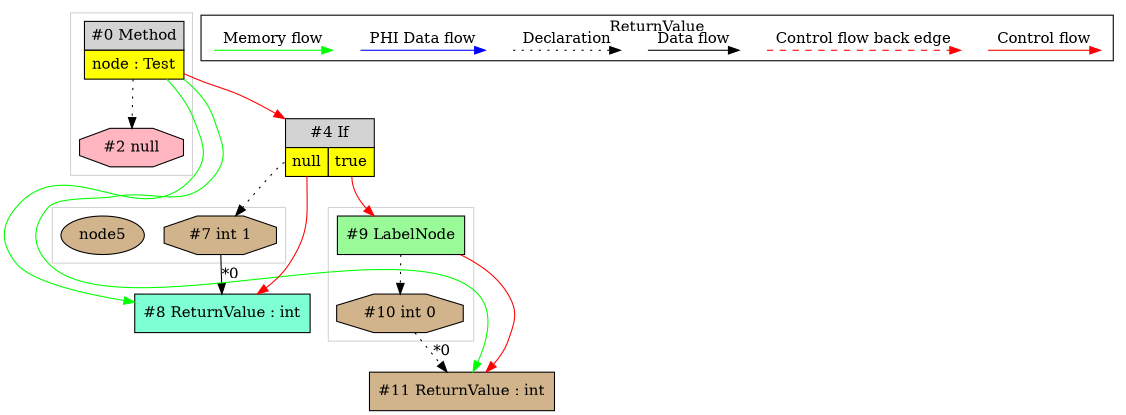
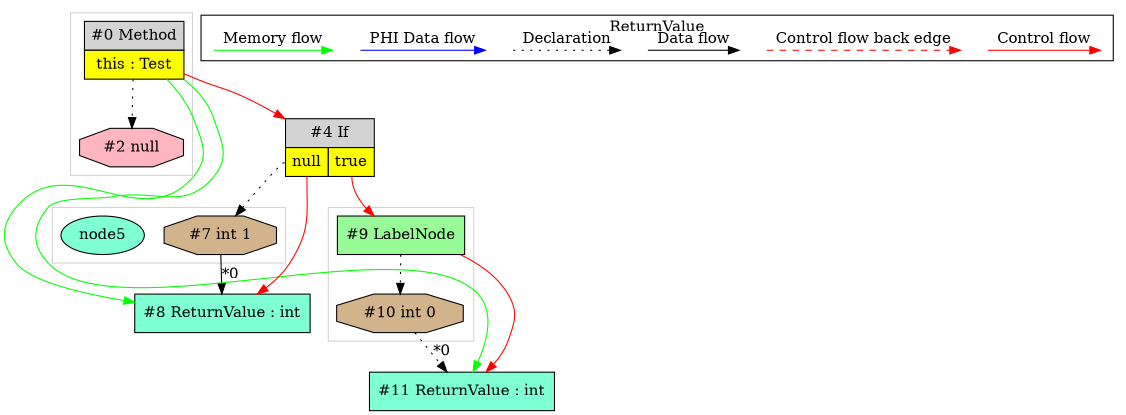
  digraph {
    ordering=in
    node [shape=point style=invis]
    n1 [fillcolor=tan label="#7 int 1" shape=octagon style=filled]
-   node5 [fillcolor=tan style=filled shape=""]
+   node5 [fillcolor=aquamarine style=filled shape=""]
    n3 [fillcolor=palegreen label="#9 LabelNode" shape=box style=filled]
    n4 [fillcolor=tan label="#10 int 0" shape=octagon style=filled]
-   n5 [fillcolor=lightgrey label=<<table border="0" cellborder="1" cellspacing="0" cellpadding="5"><tr><td colspan="1">#0 Method</td></tr><tr><td port="prj1" bgcolor="yellow">node : Test</td></tr></table>> margin=0 shape=none style=filled]
+   n5 [fillcolor=lightgrey label=<<table border="0" cellborder="1" cellspacing="0" cellpadding="5"><tr><td colspan="1">#0 Method</td></tr><tr><td port="prj1" bgcolor="yellow">this : Test</td></tr></table>> margin=0 shape=none style=filled]
    n6 [fillcolor=lightpink label="#2 null" shape=octagon style=filled]
    c0
    c1
    c2
    c3
    d0
    d1
    d2
    d3
    d4
    d5
    d6
    d7
    n19 [fillcolor=aquamarine label="#8 ReturnValue : int" shape=box style=filled]
-   n20 [fillcolor=tan label="#11 ReturnValue : int" shape=box style=filled]
+   n20 [fillcolor=aquamarine label="#11 ReturnValue : int" shape=box style=filled]
    n21 [fillcolor=lightgrey label=<<table border="0" cellborder="1" cellspacing="0" cellpadding="5"><tr><td colspan="2">#4 If</td></tr><tr><td port="prj5" bgcolor="yellow">null</td><td port="prj6" bgcolor="yellow">true</td></tr></table>> margin=0 shape=none style=filled]
    subgraph cluster_1 {
      color=lightgray
      n1
      node5
    }
    subgraph cluster_2 {
      color=lightgray
      n3
      n4
    }
    subgraph cluster_3 {
      color=lightgray
      n5
      n6
    }
    subgraph cluster_4 {
      label=ReturnValue
      subgraph sub_5 {
        label=Legend
        rank=same
        c0
        c1
        c2
        c3
        d0
        d1
        d2
        d3
        d4
        d5
        d6
        d7
      }
    }
    n1 -> n19 [headlabel="*0" labeldistance=2]
    n3 -> n4 [style=dotted]
    n3 -> n20 [color=red fontcolor=red labeldistance=2]
    n4 -> n20 [headlabel="*0" labeldistance=2 style=dotted]
    n5 -> n6 [style=dotted]
    n5 -> n19 [color=green constraint=false labeldistance=2]
    n5 -> n20 [color=green constraint=false labeldistance=2]
    n5 -> n21 [color=red fontcolor=red labeldistance=2]
    c0 -> c1 [color=red label="Control flow" style=solid]
    c2 -> c3 [color=red label="Control flow back edge" style=dashed]
    d0 -> d1 [label="Data flow"]
    d2 -> d3 [label=Declaration style=dotted]
    d4 -> d5 [color=blue label="PHI Data flow"]
    d6 -> d7 [color=green label="Memory flow"]
    n21 -> n1 [style=dotted tailport=prj5]
    n21 -> n3 [color=red fontcolor=red labeldistance=2 tailport=prj6]
    n21 -> n19 [color=red fontcolor=red labeldistance=2 tailport=prj5]
  }
